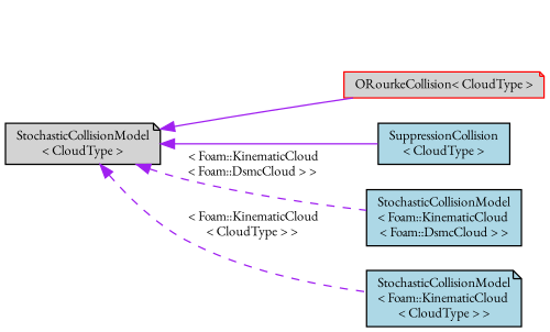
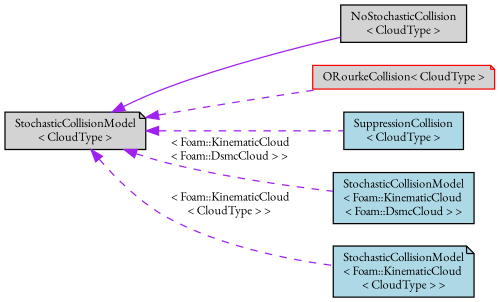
  digraph {
    fontname="EB Garamond"
    rankdir=LR
    node [color=black fillcolor=lightgrey fontname="EB Garamond" fontsize=10 shape=note style=filled]
    edge [color=purple dir=back fontname="EB Garamond" fontsize=10 labelfontname=FreeSans labelfontsize=10 style=solid]
    n1 [fontcolor=black height=0.2 label="StochasticCollisionModel\l\< CloudType \>" width=0.4]
+   n2 [height=0.2 label="NoStochasticCollision\l\< CloudType \>" shape=box width=0.4]
    n3 [color=red height=0.2 label="ORourkeCollision\< CloudType \>" width=0.4]
    n4 [fillcolor=lightblue height=0.2 label="SuppressionCollision\l\< CloudType \>" shape=box width=0.4]
    n5 [fillcolor=lightblue height=0.2 label="StochasticCollisionModel\l\< Foam::KinematicCloud\l\< Foam::DsmcCloud \> \>" shape=box width=0.4]
    n6 [fillcolor=lightblue height=0.2 label="StochasticCollisionModel\l\< Foam::KinematicCloud\l\< CloudType \> \>" width=0.4]
-   n1 -> n3
-   n1 -> n4
+   n1 -> n2
+   n1 -> n3 [style=dashed]
+   n1 -> n4 [style=dashed]
    n1 -> n5 [label=" \< Foam::KinematicCloud\l\< Foam::DsmcCloud \> \>" style=dashed]
    n1 -> n6 [label=" \< Foam::KinematicCloud\l\< CloudType \> \>" style=dashed]
  }
